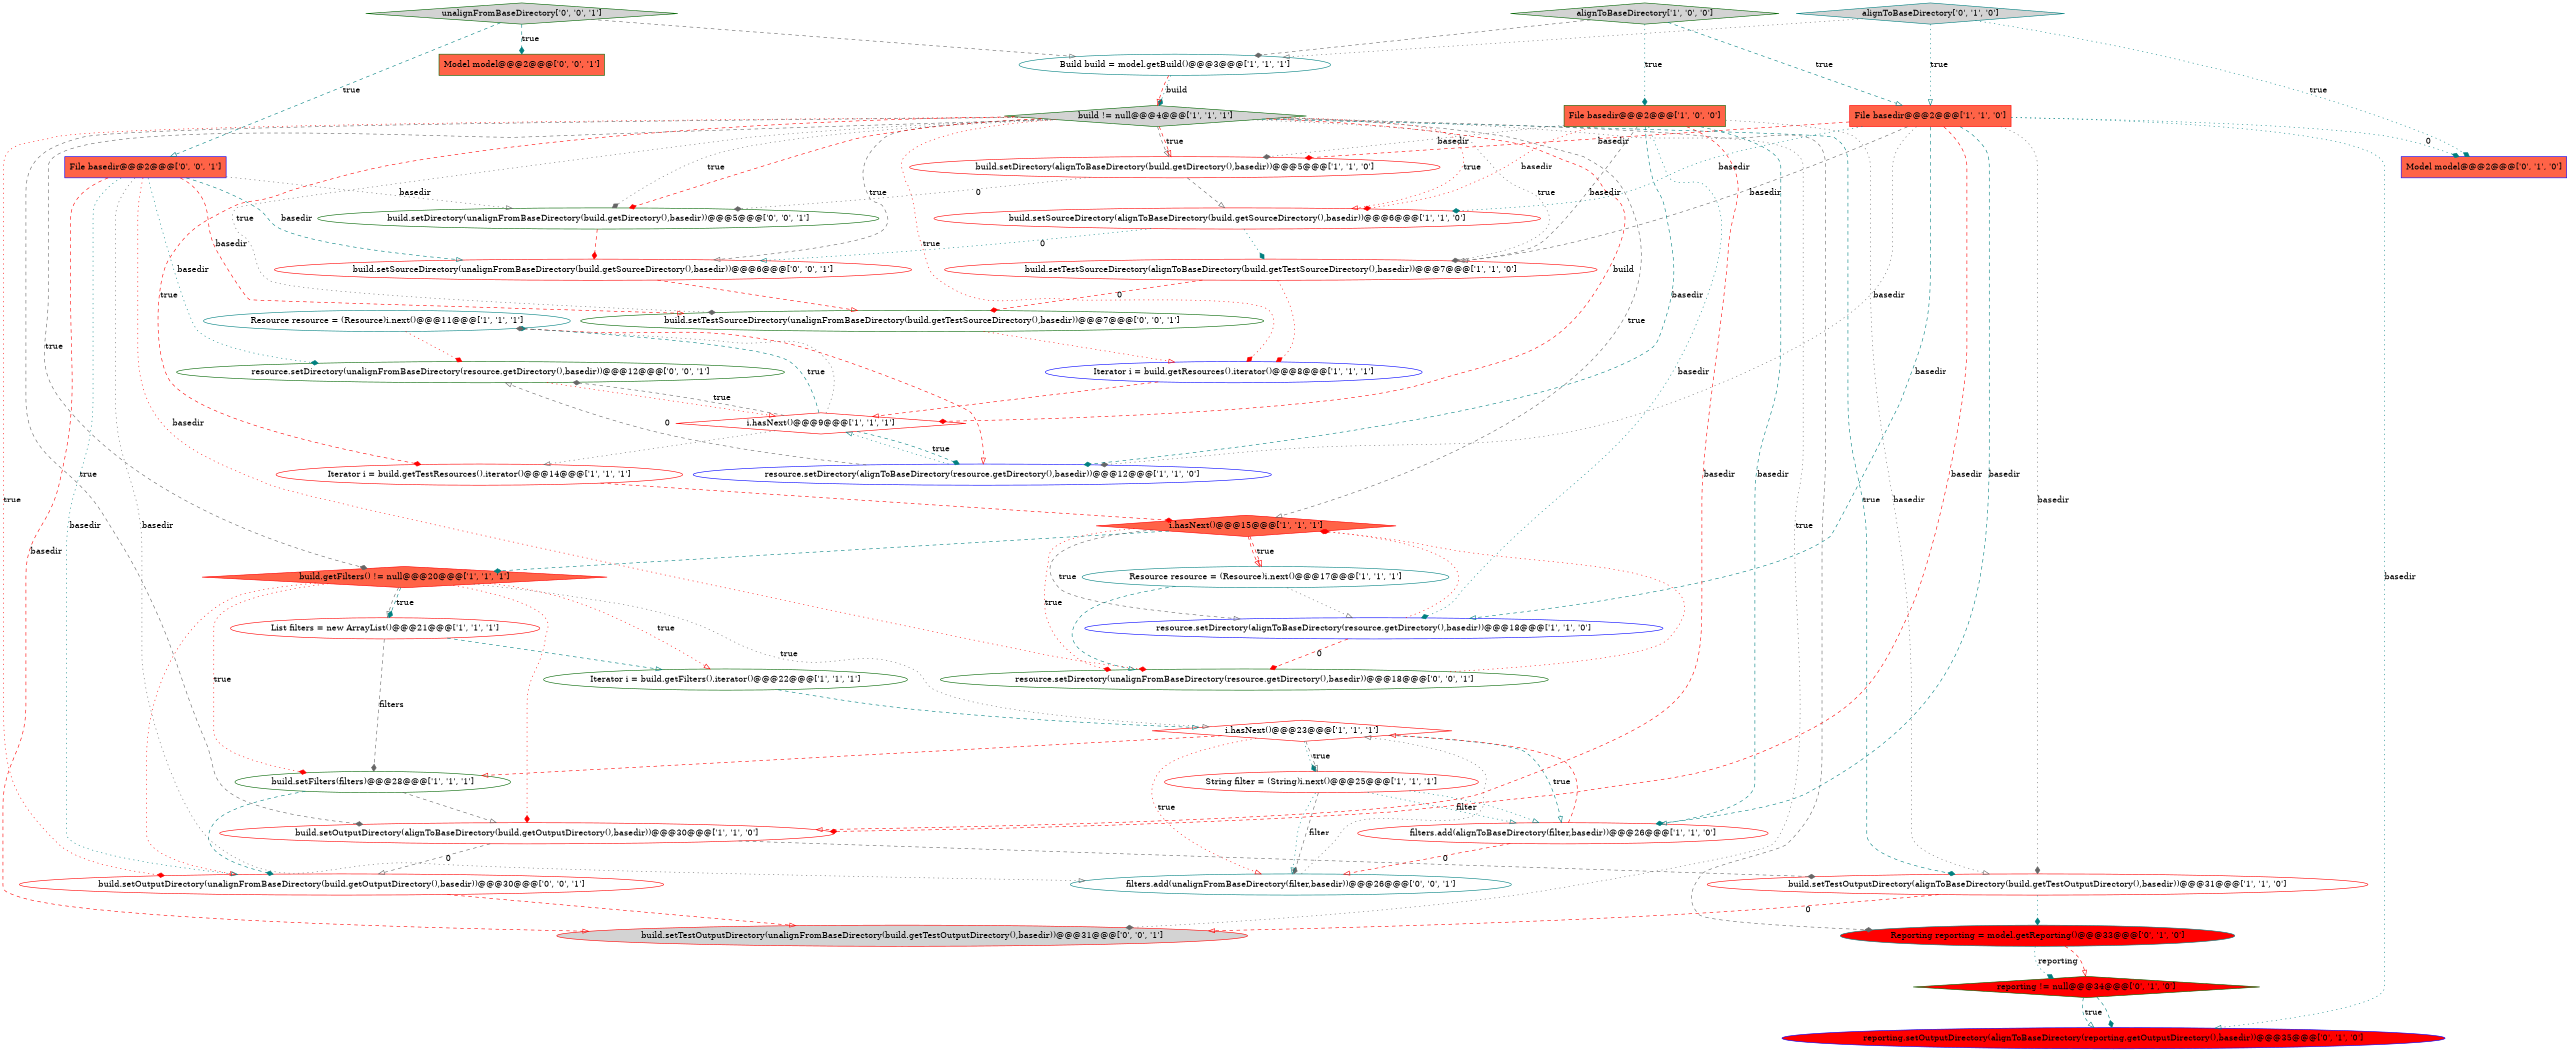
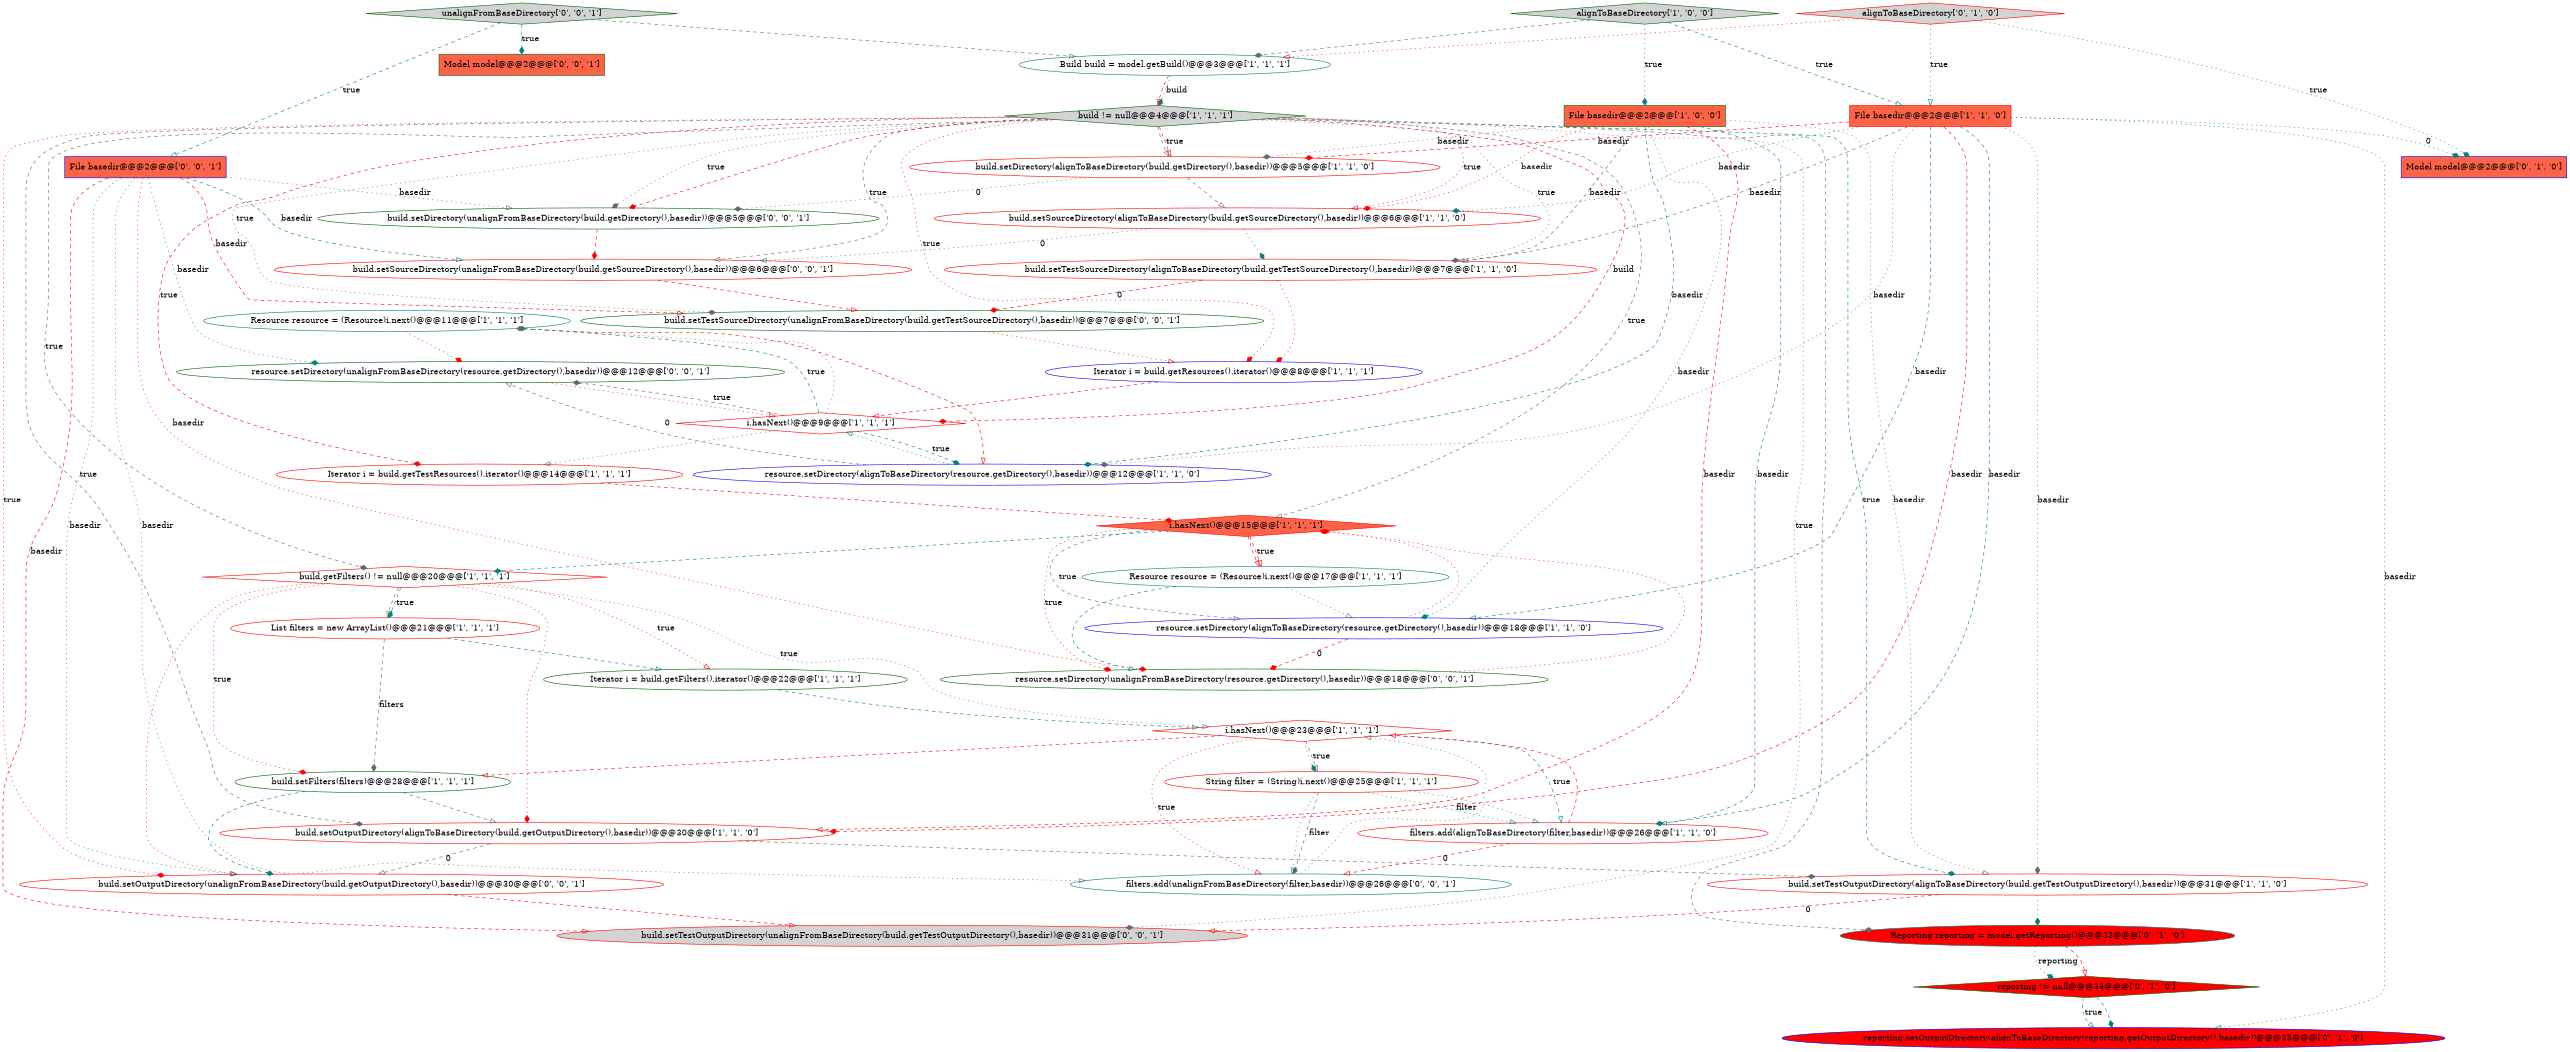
  digraph {
    node [color=red fillcolor=white shape=ellipse style=filled]
    edge [arrowhead=onormal color=red style=dashed]
    n1 [color=teal label="Resource resource = (Resource)i.next()@@@11@@@['1', '1', '1']"]
    n2 [color=darkgreen label="resource.setDirectory(unalignFromBaseDirectory(resource.getDirectory(),basedir))@@@12@@@['0', '0', '1']"]
    n3 [color=blue label="resource.setDirectory(alignToBaseDirectory(resource.getDirectory(),basedir))@@@12@@@['1', '1', '0']"]
    n4 [label="i.hasNext()@@@9@@@['1', '1', '1']" shape=diamond]
    n5 [label="build.setOutputDirectory(unalignFromBaseDirectory(build.getOutputDirectory(),basedir))@@@30@@@['0', '0', '1']"]
    n6 [fillcolor=lightgray label="build.setTestOutputDirectory(unalignFromBaseDirectory(build.getTestOutputDirectory(),basedir))@@@31@@@['0', '0', '1']"]
    n7 [label="Iterator i = build.getTestResources().iterator()@@@14@@@['1', '1', '1']"]
    n8 [fillcolor=tomato label="i.hasNext()@@@15@@@['1', '1', '1']" shape=diamond]
    n9 [label="build.setTestOutputDirectory(alignToBaseDirectory(build.getTestOutputDirectory(),basedir))@@@31@@@['1', '1', '0']"]
    n10 [color=teal fillcolor=red label="Reporting reporting = model.getReporting()@@@33@@@['0', '1', '0']"]
    n11 [color=darkgreen fillcolor=red label="reporting != null@@@34@@@['0', '1', '0']" shape=diamond]
    n12 [label="build.setSourceDirectory(unalignFromBaseDirectory(build.getSourceDirectory(),basedir))@@@6@@@['0', '0', '1']"]
    n13 [color=darkgreen label="build.setTestSourceDirectory(unalignFromBaseDirectory(build.getTestSourceDirectory(),basedir))@@@7@@@['0', '0', '1']"]
    n14 [color=blue label="Iterator i = build.getResources().iterator()@@@8@@@['1', '1', '1']"]
    n15 [color=darkgreen fillcolor=tomato label="Model model@@@2@@@['0', '0', '1']" shape=box]
    n16 [color=darkgreen label="build.setDirectory(unalignFromBaseDirectory(build.getDirectory(),basedir))@@@5@@@['0', '0', '1']"]
-   n17 [fillcolor=tomato label="build.getFilters() != null@@@20@@@['1', '1', '1']" shape=diamond]
+   n17 [label="build.getFilters() != null@@@20@@@['1', '1', '1']" shape=diamond]
    n18 [color=teal label="Resource resource = (Resource)i.next()@@@17@@@['1', '1', '1']"]
    n19 [color=blue label="resource.setDirectory(alignToBaseDirectory(resource.getDirectory(),basedir))@@@18@@@['1', '1', '0']"]
    n20 [color=darkgreen label="resource.setDirectory(unalignFromBaseDirectory(resource.getDirectory(),basedir))@@@18@@@['0', '0', '1']"]
    n21 [label="i.hasNext()@@@23@@@['1', '1', '1']" shape=diamond]
    n22 [color=darkgreen label="build.setFilters(filters)@@@28@@@['1', '1', '1']"]
    n23 [label="build.setOutputDirectory(alignToBaseDirectory(build.getOutputDirectory(),basedir))@@@30@@@['1', '1', '0']"]
    n24 [label="List filters = new ArrayList()@@@21@@@['1', '1', '1']"]
    n25 [color=darkgreen label="Iterator i = build.getFilters().iterator()@@@22@@@['1', '1', '1']"]
    n26 [color=teal label="filters.add(unalignFromBaseDirectory(filter,basedir))@@@26@@@['0', '0', '1']"]
    n27 [label="filters.add(alignToBaseDirectory(filter,basedir))@@@26@@@['1', '1', '0']"]
    n28 [label="String filter = (String)i.next()@@@25@@@['1', '1', '1']"]
    n29 [label="build.setTestSourceDirectory(alignToBaseDirectory(build.getTestSourceDirectory(),basedir))@@@7@@@['1', '1', '0']"]
    n30 [color=blue fillcolor=tomato label="Model model@@@2@@@['0', '1', '0']" shape=box]
    n31 [color=teal label="Build build = model.getBuild()@@@3@@@['1', '1', '1']"]
    n32 [color=darkgreen fillcolor=lightgray label="build != null@@@4@@@['1', '1', '1']" shape=diamond]
    n33 [label="build.setDirectory(alignToBaseDirectory(build.getDirectory(),basedir))@@@5@@@['1', '1', '0']"]
    n34 [label="build.setSourceDirectory(alignToBaseDirectory(build.getSourceDirectory(),basedir))@@@6@@@['1', '1', '0']"]
-   n35 [color=teal fillcolor=lightgray label="alignToBaseDirectory['0', '1', '0']" shape=diamond]
+   n35 [fillcolor=lightgray label="alignToBaseDirectory['0', '1', '0']" shape=diamond]
    n36 [fillcolor=tomato label="File basedir@@@2@@@['1', '1', '0']" shape=box]
    n37 [color=blue fillcolor=red label="reporting.setOutputDirectory(alignToBaseDirectory(reporting.getOutputDirectory(),basedir))@@@35@@@['0', '1', '0']"]
    n38 [color=darkgreen fillcolor=tomato label="File basedir@@@2@@@['1', '0', '0']" shape=box]
    n39 [color=darkgreen fillcolor=lightgray label="alignToBaseDirectory['1', '0', '0']" shape=diamond]
    n40 [color=blue fillcolor=tomato label="File basedir@@@2@@@['0', '0', '1']" shape=box]
    n41 [color=darkgreen fillcolor=lightgray label="unalignFromBaseDirectory['0', '0', '1']" shape=diamond]
    n1 -> n2 [arrowhead=diamond style=dotted]
    n1 -> n3
    n2 -> n4 [style=dotted]
    n3 -> n2 [color=gray40 label=0]
    n3 -> n4 [color=teal style=dotted]
    n4 -> n1 [arrowhead=diamond color=teal label=true]
    n4 -> n1 [arrowhead=diamond color=gray40 style=dotted]
    n4 -> n2 [arrowhead=diamond color=gray40 label=true]
    n4 -> n3 [arrowhead=diamond color=teal label=true]
    n4 -> n7 [color=gray40 style=dotted]
    n5 -> n6
    n7 -> n8 [arrowhead=diamond]
    n8 -> n17 [arrowhead=diamond color=teal]
    n8 -> n18 [label=true]
    n8 -> n18
    n8 -> n19 [color=gray40 label=true]
    n8 -> n20 [arrowhead=diamond label=true style=dotted]
    n9 -> n6 [label=0]
    n9 -> n10 [arrowhead=diamond color=teal style=dotted]
    n10 -> n11 [arrowhead=diamond color=teal label=reporting style=dotted]
    n10 -> n11
    n11 -> n37 [arrowhead=diamond color=teal]
    n11 -> n37 [color=teal label=true]
    n12 -> n13
    n13 -> n14 [style=dotted]
    n14 -> n4
    n16 -> n12 [arrowhead=diamond]
    n17 -> n5 [style=dotted]
    n17 -> n21 [color=gray40 label=true style=dotted]
    n17 -> n22 [arrowhead=diamond label=true style=dotted]
    n17 -> n23 [arrowhead=diamond style=dotted]
    n17 -> n24 [color=gray40]
    n17 -> n24 [arrowhead=diamond color=teal label=true]
    n17 -> n25 [label=true style=dotted]
    n18 -> n19 [color=gray40 style=dotted]
    n18 -> n20 [color=teal]
    n19 -> n8 [arrowhead=diamond style=dotted]
    n19 -> n20 [arrowhead=diamond label=0]
    n20 -> n8 [arrowhead=diamond style=dotted]
    n21 -> n22
    n21 -> n26 [label=true style=dotted]
    n21 -> n27 [color=teal label=true]
    n21 -> n28 [arrowhead=diamond color=teal style=dotted]
    n21 -> n28 [color=gray40 label=true]
    n22 -> n5 [arrowhead=diamond color=teal]
    n22 -> n23 [color=gray40]
    n23 -> n5 [color=gray40 label=0]
    n23 -> n9 [arrowhead=diamond color=gray40]
    n24 -> n22 [arrowhead=diamond color=gray40 label=filters]
    n24 -> n25 [color=teal]
    n25 -> n21 [color=teal]
    n26 -> n21 [color=gray40 style=dotted]
    n27 -> n21
    n27 -> n26 [label=0]
    n28 -> n26 [arrowhead=diamond color=gray40 label=filter]
    n28 -> n26 [color=teal style=dotted]
    n28 -> n27 [color=teal label=filter style=dotted]
    n28 -> n27 [color=teal style=dotted]
    n29 -> n13 [arrowhead=diamond label=0]
    n29 -> n14 [arrowhead=diamond style=dotted]
    n31 -> n32 [arrowhead=diamond color=teal label=build style=dotted]
    n31 -> n32
    n32 -> n4 [arrowhead=diamond label=build]
    n32 -> n5 [arrowhead=diamond label=true style=dotted]
    n32 -> n6 [arrowhead=diamond color=gray40 label=true style=dotted]
    n32 -> n7 [arrowhead=diamond label=true]
    n32 -> n8 [color=gray40 label=true]
    n32 -> n9 [arrowhead=diamond color=teal label=true]
    n32 -> n10 [arrowhead=diamond color=gray40]
    n32 -> n12 [color=gray40 label=true]
    n32 -> n13 [arrowhead=diamond color=gray40 label=true style=dotted]
    n32 -> n14 [arrowhead=diamond label=true style=dotted]
    n32 -> n16 [arrowhead=diamond]
    n32 -> n16 [arrowhead=diamond color=gray40 label=true style=dotted]
    n32 -> n17 [arrowhead=diamond color=gray40 label=true]
    n32 -> n23 [arrowhead=diamond color=gray40 label=true]
    n32 -> n29 [arrowhead=diamond color=gray40 label=true style=dotted]
    n32 -> n33 [color=gray40]
    n32 -> n33 [label=true]
    n32 -> n34 [label=true style=dotted]
    n33 -> n16 [arrowhead=diamond color=gray40 label=0 style=dotted]
    n33 -> n34 [color=gray40]
    n34 -> n12 [color=teal label=0 style=dotted]
    n34 -> n29 [arrowhead=diamond color=teal style=dotted]
    n35 -> n30 [arrowhead=diamond color=teal label=true style=dotted]
-   n35 -> n31 [color=gray40 style=dotted]
+   n35 -> n31 [style=dotted]
    n35 -> n36 [color=teal label=true style=dotted]
    n36 -> n3 [arrowhead=diamond color=gray40 label=basedir style=dotted]
    n36 -> n9 [arrowhead=diamond color=gray40 label=basedir style=dotted]
    n36 -> n19 [color=teal label=basedir]
    n36 -> n23 [arrowhead=diamond label=basedir]
    n36 -> n27 [arrowhead=diamond color=teal label=basedir]
    n36 -> n29 [color=gray40 label=basedir]
    n36 -> n30 [arrowhead=diamond color=teal label=0 style=dotted]
    n36 -> n33 [arrowhead=diamond label=basedir]
    n36 -> n34 [arrowhead=diamond color=teal label=basedir style=dotted]
    n36 -> n37 [color=teal label=basedir style=dotted]
    n38 -> n3 [arrowhead=diamond color=teal label=basedir]
    n38 -> n9 [color=gray40 label=basedir style=dotted]
    n38 -> n19 [arrowhead=diamond color=teal label=basedir style=dotted]
    n38 -> n23 [label=basedir]
    n38 -> n27 [color=teal label=basedir]
    n38 -> n29 [color=gray40 label=basedir]
    n38 -> n33 [arrowhead=diamond color=gray40 label=basedir style=dotted]
    n38 -> n34 [arrowhead=diamond label=basedir style=dotted]
    n39 -> n31 [arrowhead=diamond color=gray40]
    n39 -> n36 [color=teal label=true]
    n39 -> n38 [arrowhead=diamond color=teal label=true style=dotted]
    n40 -> n2 [arrowhead=diamond color=teal label=basedir style=dotted]
    n40 -> n5 [color=teal label=basedir style=dotted]
    n40 -> n6 [label=basedir]
    n40 -> n12 [color=teal label=basedir]
    n40 -> n13 [label=basedir]
    n40 -> n16 [color=gray40 label=basedir style=dotted]
    n40 -> n20 [arrowhead=diamond label=basedir style=dotted]
    n40 -> n26 [color=gray40 label=basedir style=dotted]
    n41 -> n15 [arrowhead=diamond color=teal label=true]
    n41 -> n31 [color=gray40]
    n41 -> n40 [color=teal label=true]
  }
